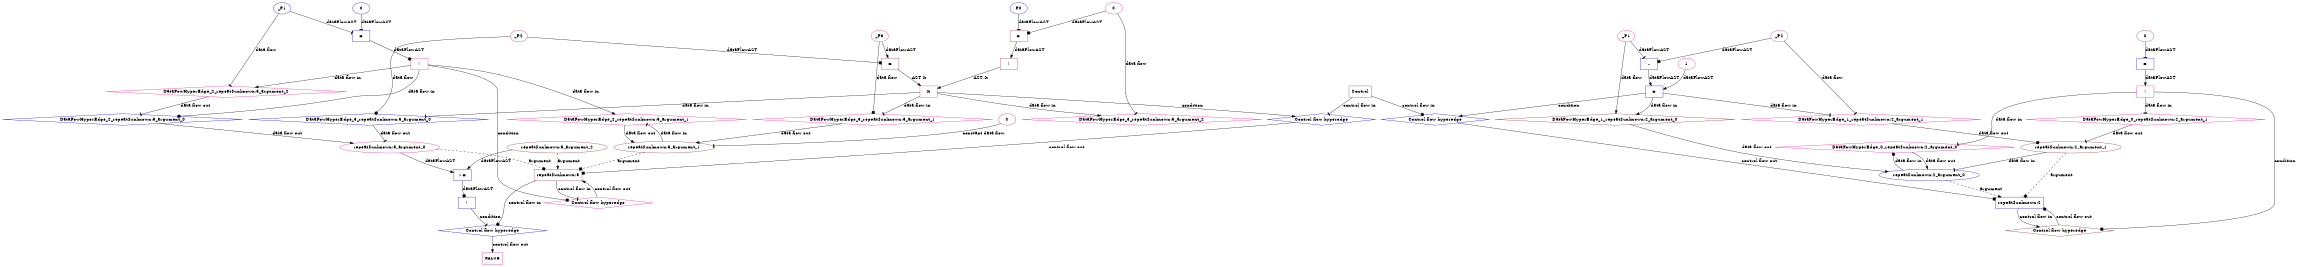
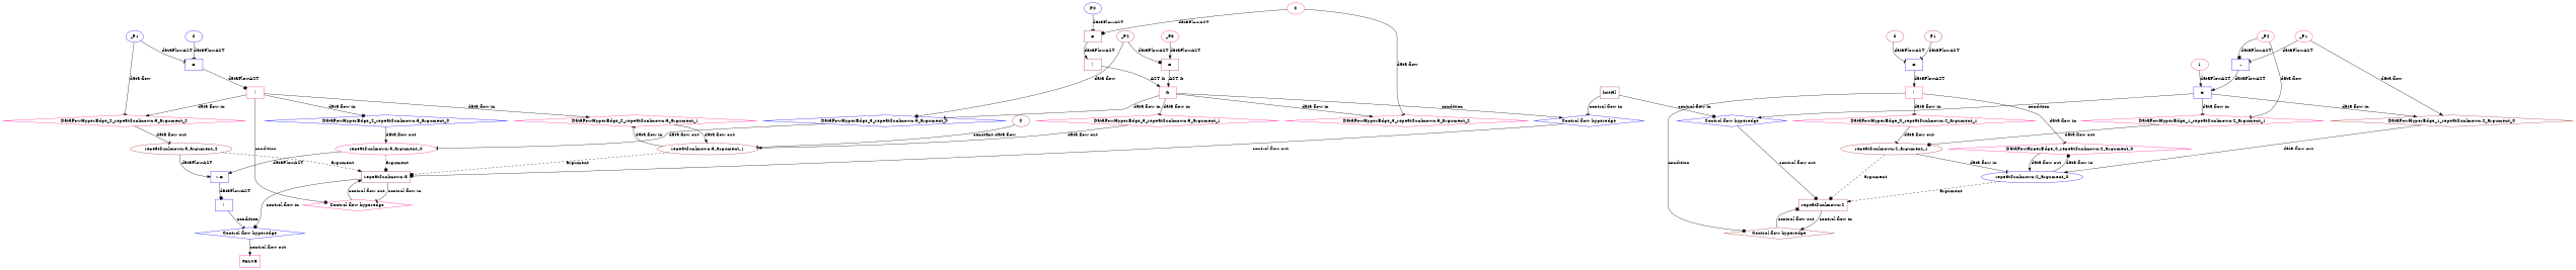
  digraph {
    node [color=deeppink nodeName=argument0 shape=rect]
    edge [arrowhead=normal]
-   n1 [color=blue label="repeat$unknown:2" nodeName="repeat$unknown:2"]
+   n1 [color=brown label="repeat$unknown:2" nodeName="repeat$unknown:2"]
    n2 [color=brown label="Control flow hyperedge" nodeName=ControlFowHyperEdge_0 shape=diamond]
    n3 [color=brown label="repeat$unknown:5" nodeName="repeat$unknown:5"]
    n4 [label="Control flow hyperedge" nodeName=ControlFowHyperEdge_2 shape=diamond]
    n5 [color=blue label="Control flow hyperedge" nodeName=ControlFowHyperEdge_4 shape=diamond]
    n6 [label=FALSE nodeName=FALSE]
-   n7 [color=brown label=Control nodeName=Initial]
+   n7 [color=brown label=Initial nodeName=Initial]
    n8 [color=blue label="Control flow hyperedge" nodeName=ControlFowHyperEdge_1 shape=diamond]
    n9 [color=blue label="Control flow hyperedge" nodeName=ControlFowHyperEdge_3 shape=diamond]
    n10 [color=blue label="repeat$unknown:2_argument_0" shape=oval]
    n11 [label="DataFowHyperEdge_0_repeat$unknown:2_argument_0" nodeName="DataFowHyperEdge_0_repeat$unknown:2_argument_0" shape=diamond]
    n12 [color=brown label="repeat$unknown:2_argument_1" nodeName=argument1 shape=oval]
    n13 [label="DataFowHyperEdge_0_repeat$unknown:2_argument_1" nodeName="DataFowHyperEdge_0_repeat$unknown:2_argument_1" shape=diamond]
    n14 [label="repeat$unknown:5_argument_0" shape=oval]
    n15 [color=blue label=">=" nodeName="xxxFALSE___repeat$unknown:5_4xxxguard_0_node_1"]
    n16 [color=blue label="!" nodeName="xxxFALSE___repeat$unknown:5_4xxxguard_0_node_0"]
    n17 [color=brown label="repeat$unknown:5_argument_1" nodeName=argument1 shape=oval]
    n18 [label="DataFowHyperEdge_2_repeat$unknown:5_argument_1" nodeName="DataFowHyperEdge_2_repeat$unknown:5_argument_1" shape=diamond]
    n19 [color=brown label="repeat$unknown:5_argument_2" nodeName=argument2 shape=oval]
    n20 [label="!" nodeName="xxxrepeat$unknown:2___repeat$unknown:2_0xxxguard_0_node_0"]
    n21 [color=blue label="=" nodeName="xxxrepeat$unknown:2___repeat$unknown:2_0xxxguard_0_node_1"]
+   n22 [color=brown label=P1 nodeName="xxxrepeat$unknown:2___repeat$unknown:2_0xxxguard_0_node_2" shape=""]
    n23 [color=brown label=0 nodeName="xxxrepeat$unknown:2___repeat$unknown:2_0xxxguard_0_node_3" shape=""]
    n24 [color=blue label="=" nodeName="xxxrepeat$unknown:2___Initial_1xxxguard_0_node_0"]
    n25 [color=brown label="DataFowHyperEdge_1_repeat$unknown:2_argument_0" nodeName="DataFowHyperEdge_1_repeat$unknown:2_argument_0" shape=diamond]
    n26 [label="DataFowHyperEdge_1_repeat$unknown:2_argument_1" nodeName="DataFowHyperEdge_1_repeat$unknown:2_argument_1" shape=diamond]
    n27 [color=blue label="-" nodeName="xxxrepeat$unknown:2___Initial_1xxxguard_0_node_1"]
    n28 [label=1 nodeName="xxxrepeat$unknown:2___Initial_1xxxguard_0_node_4" shape=""]
    n29 [label=_P1 nodeName="xxxrepeat$unknown:2___Initial_1xxxdataFlow_0_node_0" shape=""]
    n30 [label=_P2 nodeName="xxxrepeat$unknown:2___Initial_1xxxdataFlow1_node_0" shape=""]
    n31 [label="!" nodeName="xxxrepeat$unknown:5___repeat$unknown:5_2xxxguard_0_node_0"]
    n32 [label="DataFowHyperEdge_2_repeat$unknown:5_argument_2" nodeName="DataFowHyperEdge_2_repeat$unknown:5_argument_2" shape=diamond]
    n33 [color=blue label="DataFowHyperEdge_2_repeat$unknown:5_argument_0" nodeName="DataFowHyperEdge_2_repeat$unknown:5_argument_0" shape=diamond]
    n34 [color=blue label="=" nodeName="xxxrepeat$unknown:5___repeat$unknown:5_2xxxguard_0_node_1"]
    n35 [color=blue label=0 nodeName="xxxrepeat$unknown:5___repeat$unknown:5_2xxxguard_0_node_3" shape=""]
    n36 [color=blue label=_P1 nodeName="xxxrepeat$unknown:5___repeat$unknown:5_2xxxdataFlow_0_node_0" shape=""]
    n37 [label="&" nodeName="xxxrepeat$unknown:5___Initial_3xxx_and"]
    n38 [color=blue label="DataFowHyperEdge_3_repeat$unknown:5_argument_0" nodeName="DataFowHyperEdge_3_repeat$unknown:5_argument_0" shape=diamond]
    n39 [label="DataFowHyperEdge_3_repeat$unknown:5_argument_1" nodeName="DataFowHyperEdge_3_repeat$unknown:5_argument_1" shape=diamond]
    n40 [label="DataFowHyperEdge_3_repeat$unknown:5_argument_2" nodeName="DataFowHyperEdge_3_repeat$unknown:5_argument_2" shape=diamond]
    n41 [color=brown label="!" nodeName="xxxrepeat$unknown:5___Initial_3xxxguard_0_node_0"]
    n42 [color=brown label="=" nodeName="xxxrepeat$unknown:5___Initial_3xxxguard_0_node_1"]
    n43 [color=blue label=P0 nodeName="xxxrepeat$unknown:5___Initial_3xxxguard_0_node_2" shape=""]
    n44 [label=0 nodeName="xxxrepeat$unknown:5___Initial_3xxxdataFlow2_node_0" shape=""]
    n45 [color=brown label="=" nodeName="xxxrepeat$unknown:5___Initial_3xxxguard1_node_0"]
    n46 [label=_P3 nodeName="xxxrepeat$unknown:5___Initial_3xxxdataFlow1_node_0" shape=""]
    n47 [color=brown label=_P2 nodeName="xxxrepeat$unknown:5___Initial_3xxxdataFlow_0_node_0" shape=""]
    n48 [color=brown label=0 nodeName="xxxFALSE___repeat$unknown:5_4xxxrepeat$unknown:5_argument_1_constant_0" shape=""]
    n1 -> n2 [label="control flow in"]
    n2 -> n1 [arrowhead=box label="control flow out"]
    n3 -> n4 [arrowhead=tee label="control flow in"]
    n3 -> n5 [arrowhead=box label="control flow in"]
    n4 -> n3 [label="control flow out"]
    n5 -> n6 [label="control flow out"]
    n7 -> n8 [arrowhead=box label="control flow in"]
    n7 -> n9 [arrowhead=tee label="control flow in"]
    n8 -> n1 [arrowhead=box label="control flow out"]
    n9 -> n3 [arrowhead=box label="control flow out"]
    n10 -> n1 [label=argument style=dashed]
    n10 -> n11 [arrowhead=box label="data flow in"]
    n11 -> n10 [label="data flow out"]
    n12 -> n1 [arrowhead=box label=argument style=dashed]
    n12 -> n10 [arrowhead=tee label="data flow in"]
    n13 -> n12 [arrowhead=tee label="data flow out"]
    n14 -> n3 [arrowhead=box label=argument style=dashed]
    n14 -> n15 [label=dataFlowAST]
    n15 -> n16 [arrowhead=box label=dataFlowAST]
    n16 -> n5 [arrowhead=tee label=condition]
    n17 -> n3 [arrowhead=box label=argument style=dashed]
    n17 -> n18 [arrowhead=tee label="data flow in"]
    n18 -> n17 [label="data flow out"]
    n19 -> n3 [label=argument style=dashed]
    n19 -> n15 [label=dataFlowAST]
    n20 -> n2 [arrowhead=box label=condition]
    n20 -> n11 [arrowhead=tee label="data flow in"]
    n20 -> n13 [arrowhead=tee label="data flow in"]
    n21 -> n20 [label=dataFlowAST]
+   n22 -> n21 [arrowhead=tee label=dataFlowAST]
    n23 -> n21 [arrowhead=tee label=dataFlowAST]
    n24 -> n8 [label=condition]
    n24 -> n25 [label="data flow in"]
    n24 -> n26 [arrowhead=tee label="data flow in"]
    n25 -> n10 [label="data flow out"]
    n26 -> n12 [arrowhead=box label="data flow out"]
    n27 -> n24 [label=dataFlowAST]
    n28 -> n24 [label=dataFlowAST]
    n29 -> n25 [label="data flow"]
    n29 -> n27 [arrowhead=tee label=dataFlowAST]
    n30 -> n26 [arrowhead=tee label="data flow"]
    n30 -> n27 [arrowhead=box label=dataFlowAST]
    n31 -> n4 [arrowhead=box label=condition]
    n31 -> n18 [label="data flow in"]
    n31 -> n32 [label="data flow in"]
    n31 -> n33 [arrowhead=box label="data flow in"]
-   n32 -> n33 [arrowhead=tee label="data flow out"]
+   n32 -> n19 [arrowhead=tee label="data flow out"]
    n33 -> n14 [label="data flow out"]
    n34 -> n31 [arrowhead=box label=dataFlowAST]
    n35 -> n34 [arrowhead=tee label=dataFlowAST]
    n36 -> n32 [arrowhead=tee label="data flow"]
    n36 -> n34 [arrowhead=tee label=dataFlowAST]
    n37 -> n9 [label=condition]
    n37 -> n38 [arrowhead=tee label="data flow in"]
    n37 -> n39 [arrowhead=tee label="data flow in"]
    n37 -> n40 [label="data flow in"]
    n38 -> n14 [arrowhead=tee label="data flow out"]
    n39 -> n17 [label="data flow out"]
    n41 -> n37 [label="AST &"]
    n42 -> n41 [label=dataFlowAST]
    n43 -> n42 [arrowhead=tee label=dataFlowAST]
    n44 -> n40 [arrowhead=tee label="data flow"]
    n44 -> n42 [arrowhead=box label=dataFlowAST]
    n45 -> n37 [label="AST &"]
-   n46 -> n39 [arrowhead=box label="data flow"]
    n46 -> n45 [label=dataFlowAST]
    n47 -> n38 [arrowhead=box label="data flow"]
    n47 -> n45 [arrowhead=box label=dataFlowAST]
    n48 -> n17 [arrowhead=tee label="constant data flow"]
  }
